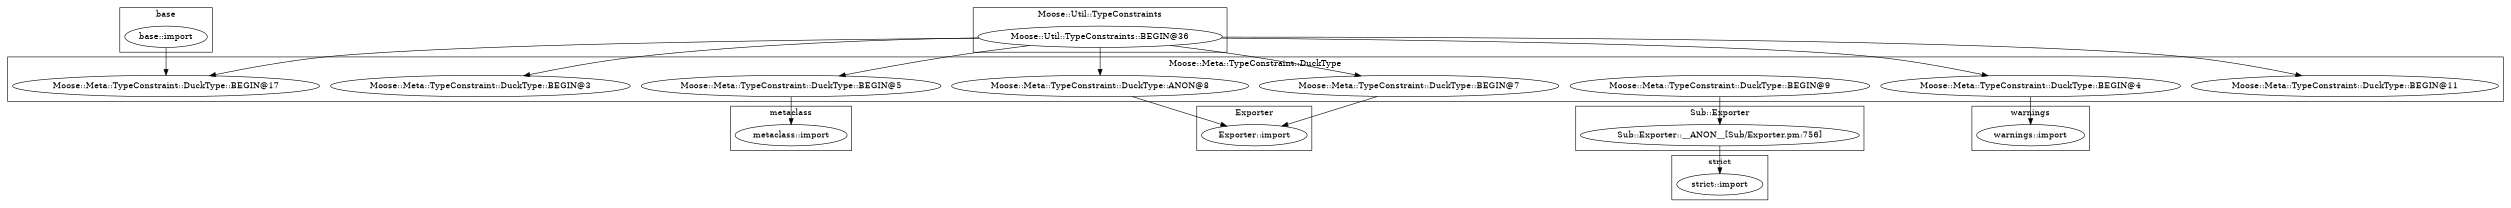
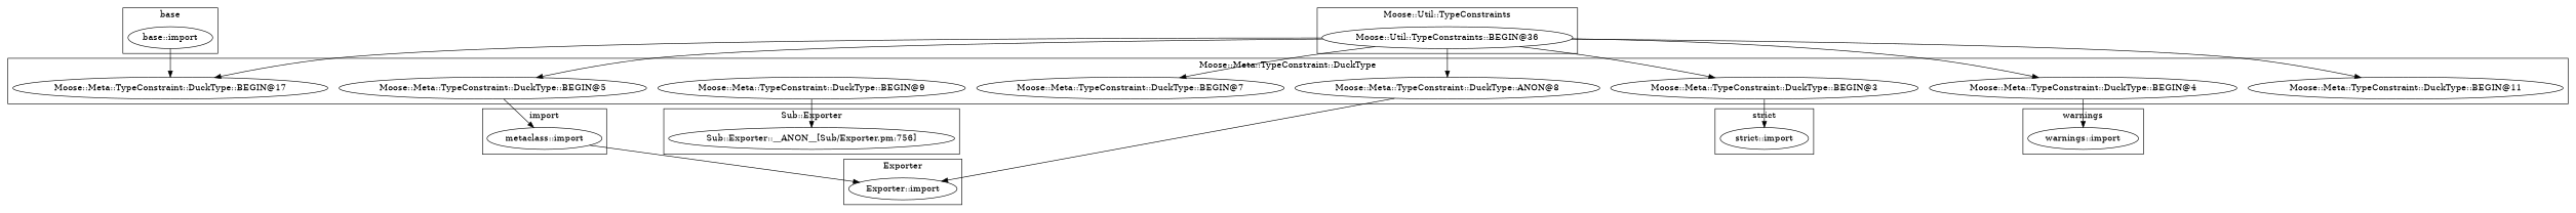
  digraph {
    "Moose::Meta::TypeConstraint::DuckType::BEGIN@5"
    "Moose::Meta::TypeConstraint::DuckType::BEGIN@17"
    "Moose::Meta::TypeConstraint::DuckType::BEGIN@7"
    "Moose::Meta::TypeConstraint::DuckType::BEGIN@9"
    n5 [label="Moose::Meta::TypeConstraint::DuckType::ANON@8"]
    "Moose::Meta::TypeConstraint::DuckType::BEGIN@3"
    "Moose::Meta::TypeConstraint::DuckType::BEGIN@11"
    "Moose::Meta::TypeConstraint::DuckType::BEGIN@4"
    "Sub::Exporter::__ANON__[Sub/Exporter.pm:756]"
    "warnings::import"
    "base::import"
    "strict::import"
    "Moose::Util::TypeConstraints::BEGIN@36"
    "Exporter::import"
    "metaclass::import"
    subgraph cluster_1 {
      label="Moose::Meta::TypeConstraint::DuckType"
      "Moose::Meta::TypeConstraint::DuckType::BEGIN@5"
      "Moose::Meta::TypeConstraint::DuckType::BEGIN@17"
      "Moose::Meta::TypeConstraint::DuckType::BEGIN@7"
      "Moose::Meta::TypeConstraint::DuckType::BEGIN@9"
      n5
      "Moose::Meta::TypeConstraint::DuckType::BEGIN@3"
      "Moose::Meta::TypeConstraint::DuckType::BEGIN@11"
      "Moose::Meta::TypeConstraint::DuckType::BEGIN@4"
    }
    subgraph cluster_2 {
      label="Sub::Exporter"
      "Sub::Exporter::__ANON__[Sub/Exporter.pm:756]"
    }
    subgraph cluster_3 {
      label=warnings
      "warnings::import"
    }
    subgraph cluster_4 {
      label=base
      "base::import"
    }
    subgraph cluster_5 {
      label="strict"
      "strict::import"
    }
    subgraph cluster_6 {
      label="Moose::Util::TypeConstraints"
      "Moose::Util::TypeConstraints::BEGIN@36"
    }
    subgraph cluster_7 {
      label=Exporter
      "Exporter::import"
    }
    subgraph cluster_8 {
-     label=metaclass
+     label=import
      "metaclass::import"
    }
    "Moose::Meta::TypeConstraint::DuckType::BEGIN@5" -> "metaclass::import"
-   "Moose::Meta::TypeConstraint::DuckType::BEGIN@7" -> "Exporter::import"
+   "metaclass::import" -> "Exporter::import"
    "Moose::Meta::TypeConstraint::DuckType::BEGIN@9" -> "Sub::Exporter::__ANON__[Sub/Exporter.pm:756]"
    n5 -> "Exporter::import"
-   "Sub::Exporter::__ANON__[Sub/Exporter.pm:756]" -> "strict::import"
+   "Moose::Meta::TypeConstraint::DuckType::BEGIN@3" -> "strict::import"
    "Moose::Meta::TypeConstraint::DuckType::BEGIN@4" -> "warnings::import"
    "base::import" -> "Moose::Meta::TypeConstraint::DuckType::BEGIN@17"
    "Moose::Util::TypeConstraints::BEGIN@36" -> "Moose::Meta::TypeConstraint::DuckType::BEGIN@5"
    "Moose::Util::TypeConstraints::BEGIN@36" -> "Moose::Meta::TypeConstraint::DuckType::BEGIN@17"
    "Moose::Util::TypeConstraints::BEGIN@36" -> "Moose::Meta::TypeConstraint::DuckType::BEGIN@7"
    "Moose::Util::TypeConstraints::BEGIN@36" -> n5
    "Moose::Util::TypeConstraints::BEGIN@36" -> "Moose::Meta::TypeConstraint::DuckType::BEGIN@3"
    "Moose::Util::TypeConstraints::BEGIN@36" -> "Moose::Meta::TypeConstraint::DuckType::BEGIN@11"
    "Moose::Util::TypeConstraints::BEGIN@36" -> "Moose::Meta::TypeConstraint::DuckType::BEGIN@4"
  }
